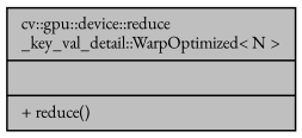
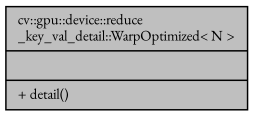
  digraph {
    fontname="EB Garamond"
-   n1 [color=black fillcolor=grey75 fontcolor=black fontname="EB Garamond" fontsize=10 height=0.2 label="{cv::gpu::device::reduce\l_key_val_detail::WarpOptimized\< N \>\n||+ reduce()\l}" shape=record style=filled width=0.4]
+   n1 [color=black fillcolor=grey75 fontcolor=black fontname="EB Garamond" fontsize=10 height=0.2 label="{cv::gpu::device::reduce\l_key_val_detail::WarpOptimized\< N \>\n||+ detail()\l}" shape=record style=filled width=0.4]
  }
